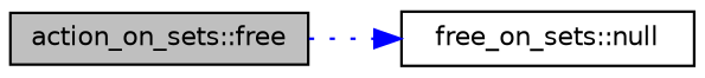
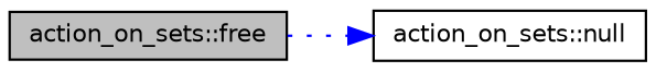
  digraph {
    rankdir=LR
    node [color=black fontname=Helvetica fontsize=10 shape=record style=filled]
    n1 [fillcolor=grey75 fontcolor=black height=0.2 label="action_on_sets::free" width=0.4]
-   n2 [fillcolor=white height=0.2 label="free_on_sets::null" width=0.4]
+   n2 [fillcolor=white height=0.2 label="action_on_sets::null" width=0.4]
    n1 -> n2 [color=blue fontname=Helvetica fontsize=10 labelfontname=Helvetica labelfontsize=10 style=dotted]
  }
